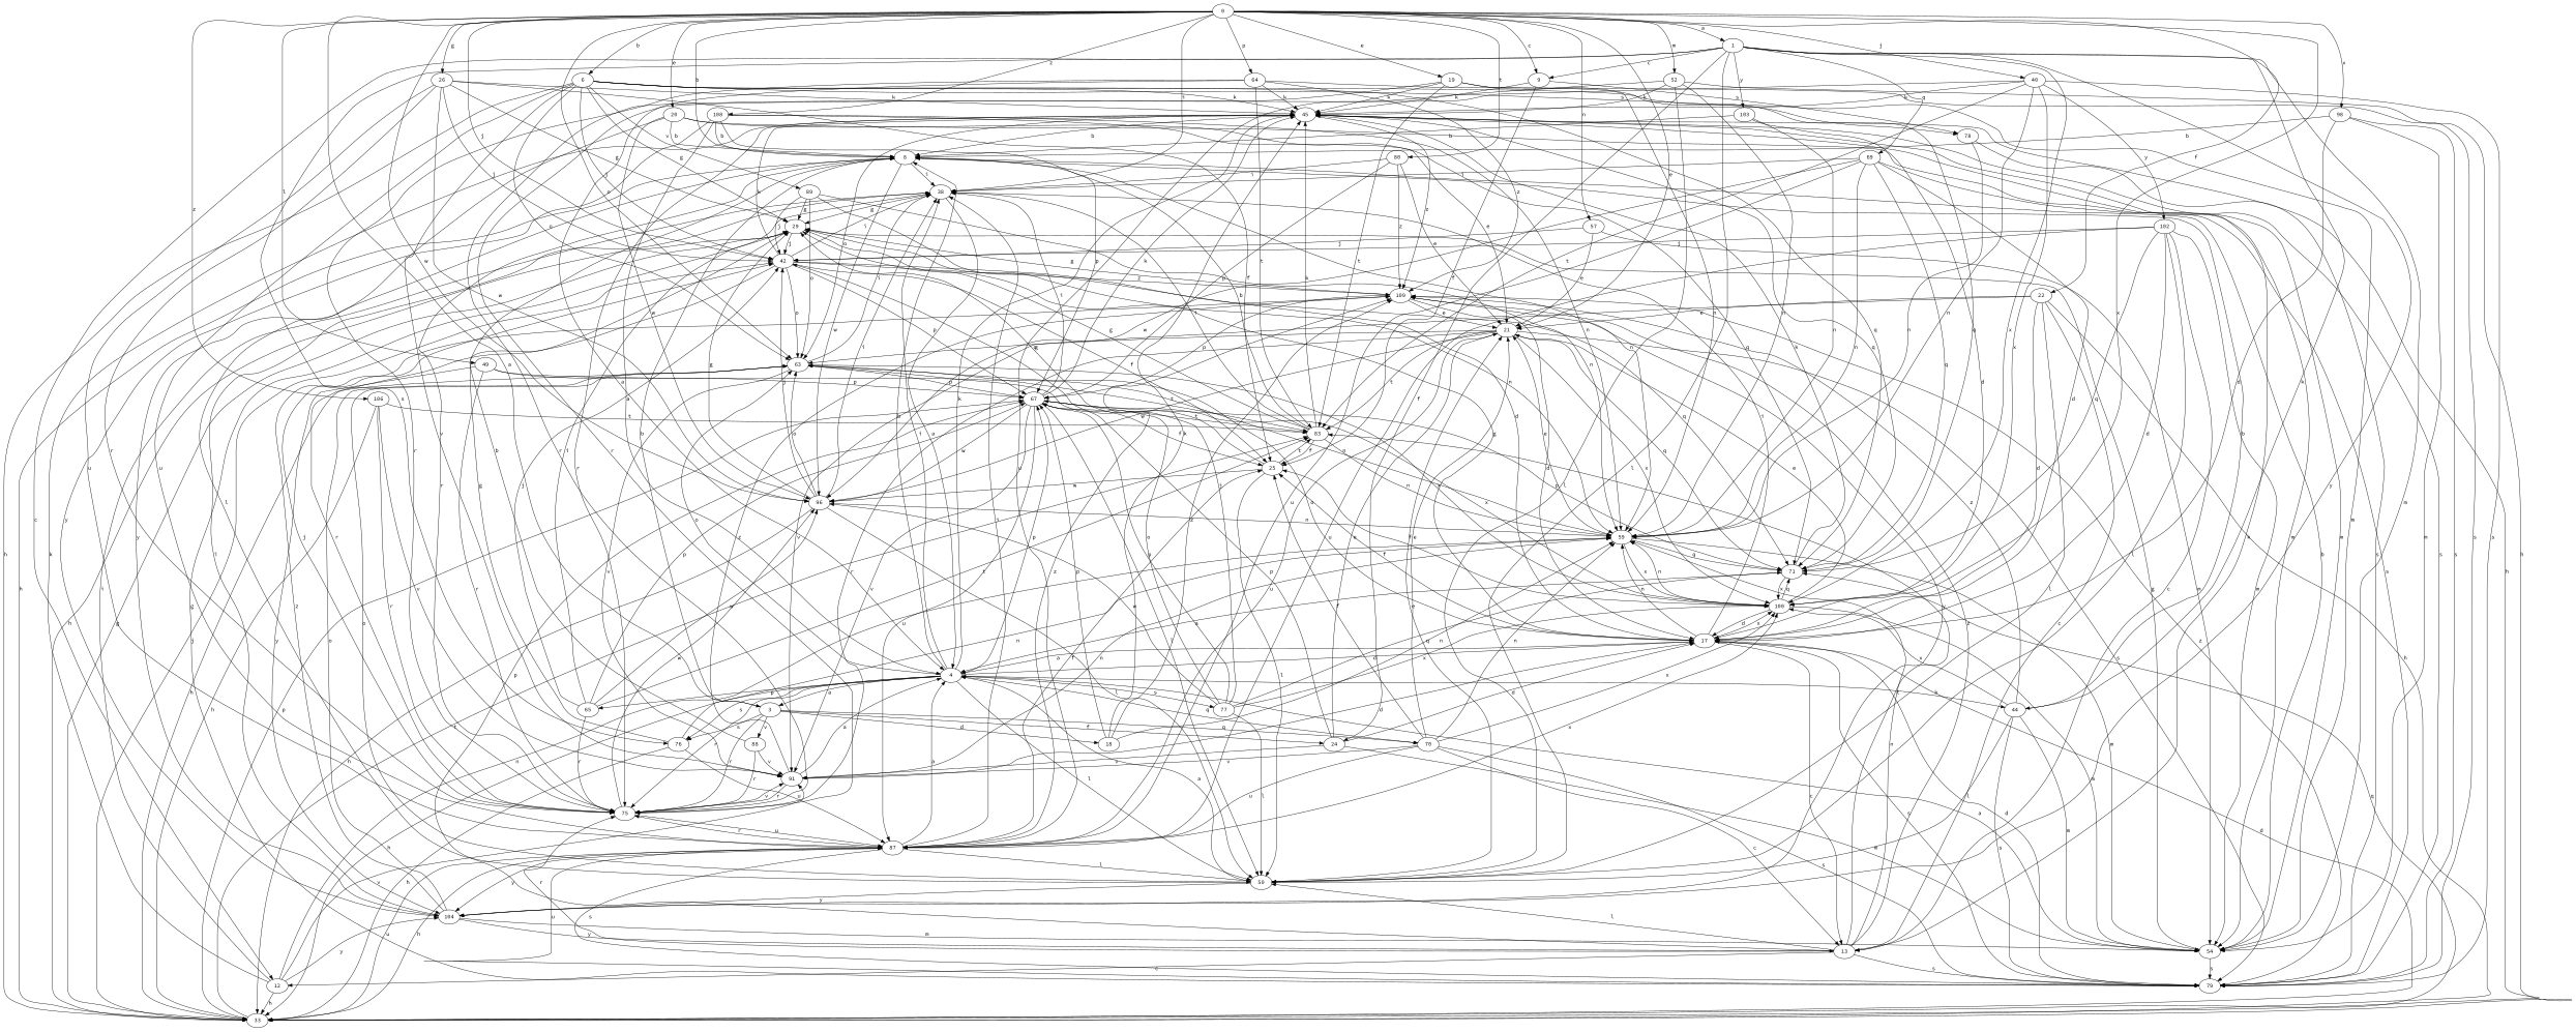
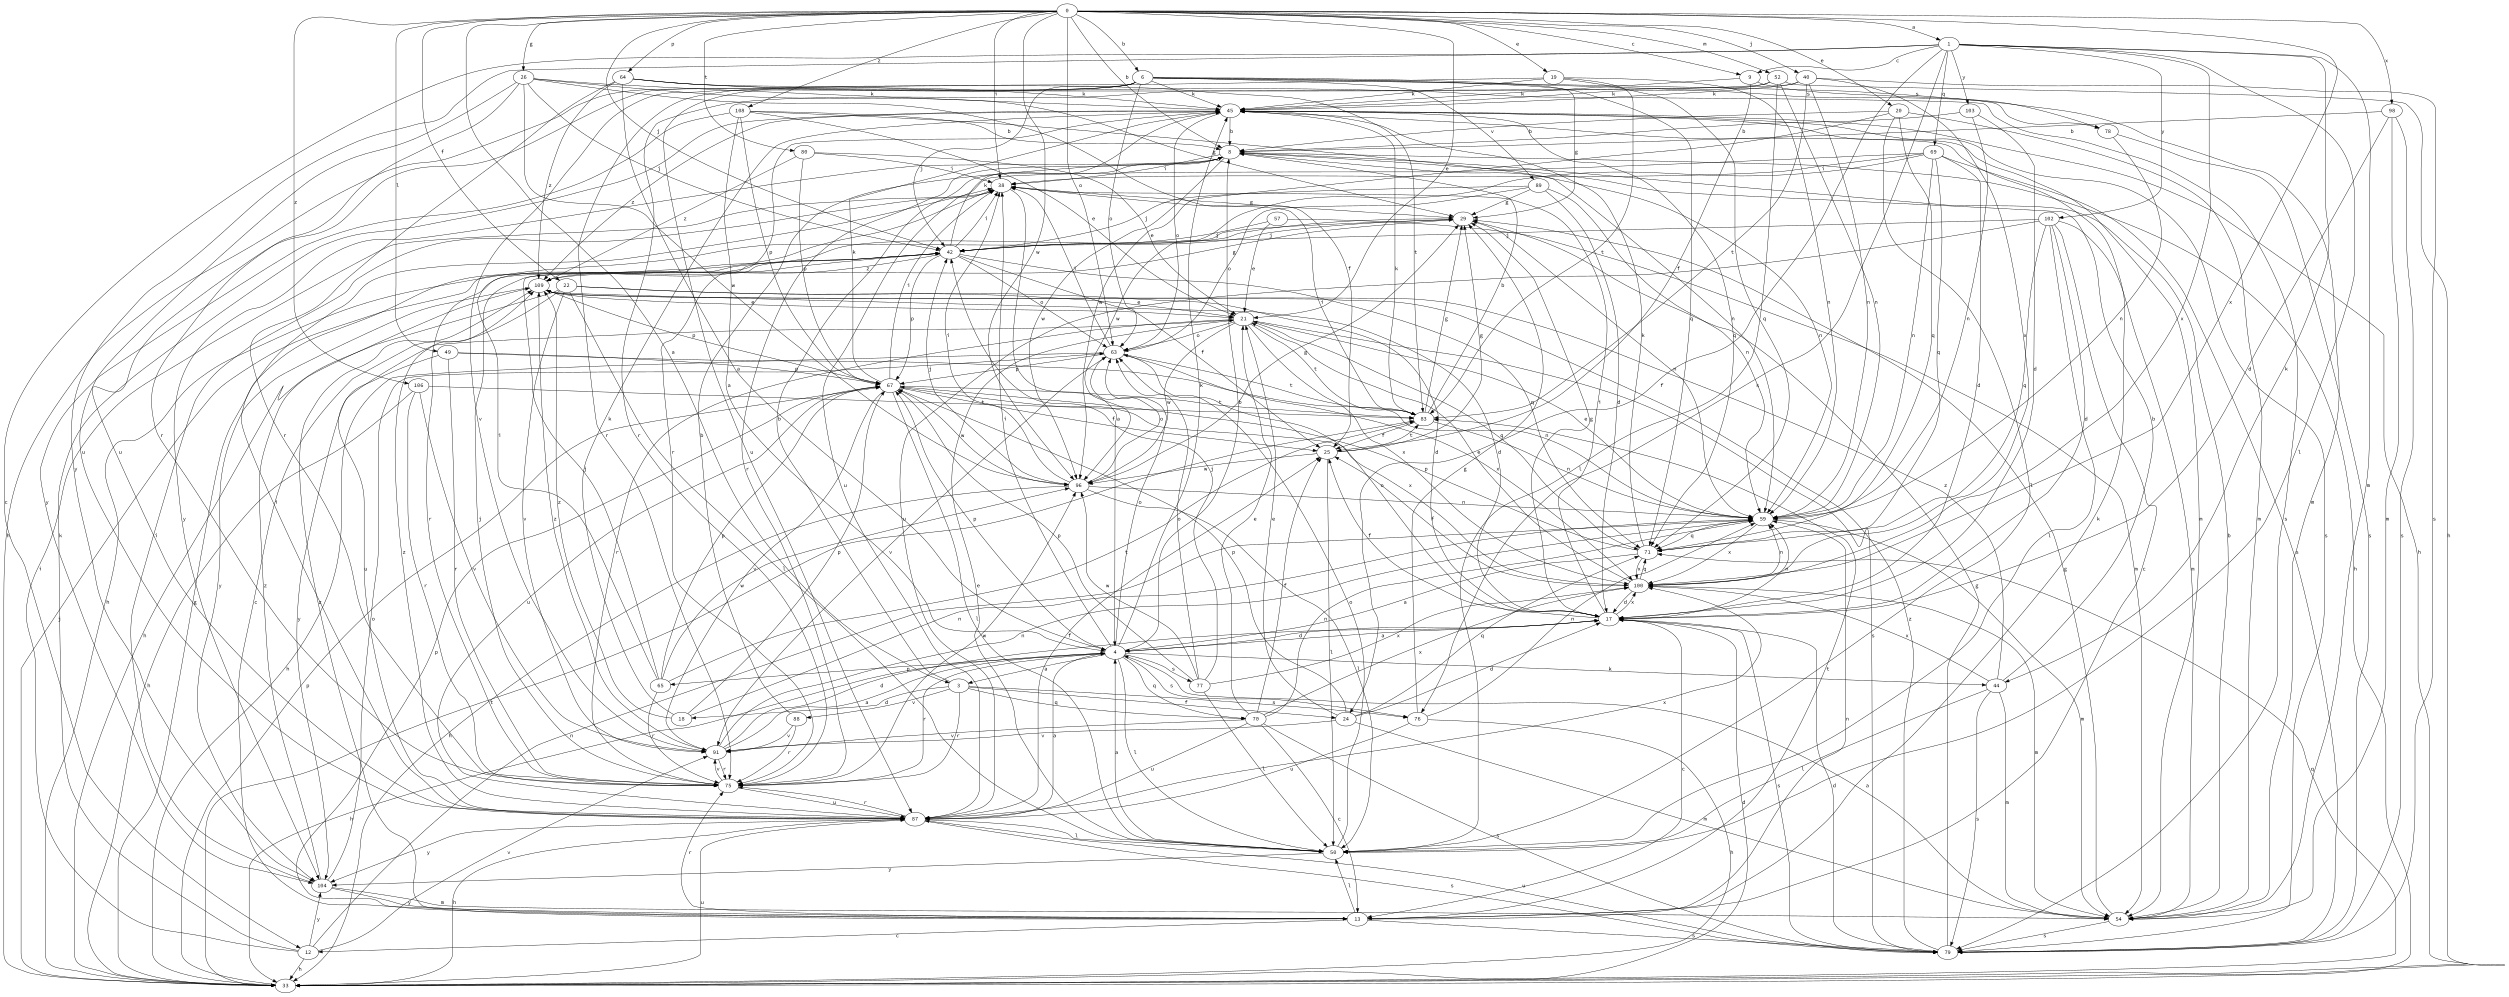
  strict digraph {
    fontname="Source Code Pro"
    node [fontname="Source Code Pro"]
    edge [fontname="Source Code Pro"]
    0
    1
    3
    6
    8
    9
    19
    20
    21
    22
    26
    38
    40
    42
    49
    52
    57
    63
    64
    80
    96
    98
    100
    106
    108
    12
    24
    44
    50
    54
    69
    76
    102
    103
    104
    n36 [label=18]
    70
    75
    88
    33
    45
    29
    71
    78
    87
    89
    91
    59
    25
    83
    79
    17
    13
    4
    67
    109
    65
    77
    0 -> 1 [label=a]
    0 -> 3 [label=a]
    0 -> 6 [label=b]
    0 -> 8 [label=b]
    0 -> 9 [label=c]
    0 -> 19 [label=e]
    0 -> 20 [label=e]
    0 -> 21 [label=e]
    0 -> 22 [label=f]
    0 -> 26 [label=g]
    0 -> 38 [label=i]
    0 -> 40 [label=j]
    0 -> 42 [label=j]
    0 -> 49 [label=l]
    0 -> 52 [label=m]
-   0 -> 57 [label=n]
    0 -> 63 [label=o]
    0 -> 64 [label=p]
    0 -> 80 [label=t]
    0 -> 96 [label=w]
    0 -> 98 [label=x]
    0 -> 100 [label=x]
    0 -> 106 [label=z]
    0 -> 108 [label=z]
    1 -> 9 [label=c]
    1 -> 100 [label=x]
    1 -> 12 [label=c]
    1 -> 24 [label=f]
    1 -> 44 [label=k]
    1 -> 50 [label=l]
    1 -> 54 [label=m]
    1 -> 69 [label=q]
    1 -> 76 [label=s]
-   40 -> 102 [label=y]
+   1 -> 102 [label=y]
    1 -> 103 [label=y]
    1 -> 104 [label=y]
    3 -> 8 [label=b]
    3 -> 24 [label=f]
    3 -> 76 [label=s]
    3 -> n36 [label=d]
    3 -> 70 [label=q]
    3 -> 75 [label=r]
    3 -> 88 [label=v]
    6 -> 42 [label=j]
    6 -> 63 [label=o]
    6 -> 54 [label=m]
    6 -> 33 [label=h]
    6 -> 45 [label=k]
    6 -> 29 [label=g]
    6 -> 71 [label=q]
    6 -> 78 [label=s]
    6 -> 87 [label=u]
    6 -> 89 [label=v]
    6 -> 91 [label=v]
    8 -> 38 [label=i]
    8 -> 96 [label=w]
    8 -> 104 [label=y]
    8 -> 75 [label=r]
    8 -> 33 [label=h]
    8 -> 59 [label=n]
    9 -> 45 [label=k]
    9 -> 78 [label=s]
    9 -> 25 [label=f]
    19 -> 75 [label=r]
    19 -> 45 [label=k]
    19 -> 71 [label=q]
    19 -> 59 [label=n]
    19 -> 83 [label=t]
    20 -> 8 [label=b]
    20 -> 96 [label=w]
    20 -> 50 [label=l]
    20 -> 54 [label=m]
    20 -> 71 [label=q]
    21 -> 63 [label=o]
    21 -> 96 [label=w]
    21 -> 100 [label=x]
    21 -> 75 [label=r]
    21 -> 71 [label=q]
    21 -> 87 [label=u]
    21 -> 83 [label=t]
    21 -> 79 [label=s]
    22 -> 21 [label=e]
    22 -> 50 [label=l]
    22 -> 33 [label=h]
    22 -> 91 [label=v]
    22 -> 17 [label=d]
    22 -> 13 [label=c]
    26 -> 42 [label=j]
    26 -> 96 [label=w]
    26 -> 75 [label=r]
    26 -> 45 [label=k]
    26 -> 29 [label=g]
    26 -> 87 [label=u]
    26 -> 25 [label=f]
    38 -> 29 [label=g]
    38 -> 4 [label=a]
    40 -> 100 [label=x]
    40 -> 75 [label=r]
    40 -> 45 [label=k]
    40 -> 59 [label=n]
    40 -> 83 [label=t]
    40 -> 79 [label=s]
    42 -> 38 [label=i]
    42 -> 63 [label=o]
    42 -> 75 [label=r]
    42 -> 45 [label=k]
    42 -> 71 [label=q]
    42 -> 25 [label=f]
    42 -> 67 [label=p]
    42 -> 109 [label=z]
    49 -> 104 [label=y]
    49 -> 75 [label=r]
    49 -> 59 [label=n]
    49 -> 67 [label=p]
    52 -> 50 [label=l]
    52 -> 33 [label=h]
    52 -> 45 [label=k]
    52 -> 87 [label=u]
    52 -> 59 [label=n]
    57 -> 21 [label=e]
    57 -> 42 [label=j]
    57 -> 54 [label=m]
    63 -> 38 [label=i]
    63 -> 100 [label=x]
    63 -> 33 [label=h]
    63 -> 91 [label=v]
    63 -> 83 [label=t]
    63 -> 67 [label=p]
    64 -> 75 [label=r]
    64 -> 45 [label=k]
    64 -> 83 [label=t]
    64 -> 79 [label=s]
    64 -> 4 [label=a]
    64 -> 109 [label=z]
    80 -> 21 [label=e]
    80 -> 38 [label=i]
    80 -> 67 [label=p]
    80 -> 109 [label=z]
    96 -> 38 [label=i]
    96 -> 42 [label=j]
    96 -> 63 [label=o]
    96 -> 50 [label=l]
    96 -> 33 [label=h]
    96 -> 29 [label=g]
    96 -> 59 [label=n]
    98 -> 8 [label=b]
    98 -> 54 [label=m]
    98 -> 79 [label=s]
    98 -> 17 [label=d]
    100 -> 21 [label=e]
    100 -> 54 [label=m]
    100 -> 71 [label=q]
    100 -> 59 [label=n]
    100 -> 25 [label=f]
    100 -> 17 [label=d]
    106 -> 75 [label=r]
    106 -> 33 [label=h]
    106 -> 91 [label=v]
    106 -> 83 [label=t]
    108 -> 8 [label=b]
    108 -> 21 [label=e]
    108 -> 104 [label=y]
    108 -> 59 [label=n]
    108 -> 4 [label=a]
    108 -> 67 [label=p]
    12 -> 38 [label=i]
    12 -> 104 [label=y]
    12 -> 33 [label=h]
    12 -> 45 [label=k]
    12 -> 91 [label=v]
    12 -> 59 [label=n]
    24 -> 21 [label=e]
    24 -> 54 [label=m]
    24 -> 91 [label=v]
    24 -> 17 [label=d]
    24 -> 67 [label=p]
    44 -> 8 [label=b]
    44 -> 100 [label=x]
    44 -> 50 [label=l]
    44 -> 54 [label=m]
    44 -> 79 [label=s]
    44 -> 109 [label=z]
    50 -> 21 [label=e]
    50 -> 63 [label=o]
    50 -> 104 [label=y]
    50 -> 4 [label=a]
    54 -> 8 [label=b]
    54 -> 29 [label=g]
    54 -> 79 [label=s]
    54 -> 4 [label=a]
    69 -> 38 [label=i]
    69 -> 96 [label=w]
    69 -> 71 [label=q]
    69 -> 87 [label=u]
    69 -> 59 [label=n]
    69 -> 79 [label=s]
    69 -> 17 [label=d]
    76 -> 33 [label=h]
    76 -> 29 [label=g]
    76 -> 87 [label=u]
    76 -> 59 [label=n]
    102 -> 42 [label=j]
    102 -> 50 [label=l]
    102 -> 54 [label=m]
    102 -> 71 [label=q]
    102 -> 87 [label=u]
    102 -> 17 [label=d]
    102 -> 13 [label=c]
    103 -> 8 [label=b]
    103 -> 59 [label=n]
    103 -> 17 [label=d]
    104 -> 38 [label=i]
    104 -> 63 [label=o]
    104 -> 54 [label=m]
    104 -> 13 [label=y]
    104 -> 109 [label=z]
    n36 -> 45 [label=k]
    n36 -> 59 [label=n]
    n36 -> 67 [label=p]
    n36 -> 109 [label=z]
    70 -> 21 [label=e]
    70 -> 100 [label=x]
    70 -> 87 [label=u]
    70 -> 91 [label=v]
    70 -> 59 [label=n]
    70 -> 25 [label=f]
    70 -> 79 [label=s]
    70 -> 13 [label=c]
    75 -> 42 [label=j]
    75 -> 96 [label=w]
    75 -> 87 [label=u]
    75 -> 91 [label=v]
    88 -> 8 [label=b]
    88 -> 75 [label=r]
    88 -> 91 [label=v]
    33 -> 42 [label=j]
    33 -> 29 [label=g]
    33 -> 71 [label=q]
    33 -> 87 [label=u]
    33 -> 83 [label=t]
    33 -> 17 [label=d]
    33 -> 67 [label=p]
    45 -> 8 [label=b]
    45 -> 63 [label=o]
    45 -> 54 [label=m]
    45 -> 75 [label=r]
    45 -> 33 [label=h]
    45 -> 71 [label=q]
    45 -> 79 [label=s]
    45 -> 109 [label=z]
    29 -> 42 [label=j]
    29 -> 33 [label=h]
    29 -> 59 [label=n]
    71 -> 100 [label=x]
    71 -> 45 [label=k]
    71 -> 4 [label=a]
    71 -> 67 [label=p]
    78 -> 59 [label=n]
    78 -> 79 [label=s]
    87 -> 38 [label=i]
    87 -> 100 [label=x]
    87 -> 50 [label=l]
    87 -> 104 [label=y]
    87 -> 75 [label=r]
    87 -> 33 [label=h]
    87 -> 25 [label=f]
    87 -> 79 [label=s]
    87 -> 4 [label=a]
    87 -> 109 [label=z]
    89 -> 42 [label=j]
    89 -> 63 [label=o]
    89 -> 29 [label=g]
    89 -> 59 [label=n]
    89 -> 17 [label=d]
    91 -> 75 [label=r]
    91 -> 59 [label=n]
    91 -> 17 [label=d]
    91 -> 4 [label=a]
    91 -> 109 [label=z]
    59 -> 21 [label=e]
    59 -> 100 [label=x]
    59 -> 54 [label=m]
    59 -> 71 [label=q]
    25 -> 96 [label=w]
    25 -> 50 [label=l]
    25 -> 29 [label=g]
    25 -> 83 [label=t]
    83 -> 8 [label=b]
    83 -> 38 [label=i]
    83 -> 45 [label=k]
    83 -> 29 [label=g]
    83 -> 59 [label=n]
    83 -> 25 [label=f]
    79 -> 29 [label=g]
    79 -> 87 [label=u]
    79 -> 17 [label=d]
    79 -> 109 [label=z]
    17 -> 38 [label=i]
    17 -> 63 [label=o]
    17 -> 100 [label=x]
    17 -> 29 [label=g]
    17 -> 59 [label=n]
    17 -> 25 [label=f]
    17 -> 79 [label=s]
    17 -> 13 [label=c]
    17 -> 4 [label=a]
    13 -> 12 [label=c]
    13 -> 50 [label=l]
    13 -> 75 [label=r]
    13 -> 45 [label=k]
    13 -> 59 [label=n]
    13 -> 83 [label=t]
    13 -> 79 [label=s]
    13 -> 67 [label=p]
    13 -> 109 [label=z]
    4 -> 3 [label=a]
    4 -> 8 [label=b]
    4 -> 38 [label=i]
    4 -> 63 [label=o]
    4 -> 44 [label=k]
    4 -> 50 [label=l]
    4 -> 76 [label=s]
    4 -> 70 [label=q]
    4 -> 75 [label=r]
    4 -> 33 [label=h]
    4 -> 45 [label=k]
    4 -> 17 [label=d]
    4 -> 67 [label=p]
    4 -> 65 [label=p]
    4 -> 77 [label=s]
    67 -> 38 [label=i]
    67 -> 96 [label=w]
    67 -> 100 [label=x]
    67 -> 50 [label=l]
    67 -> 45 [label=k]
    67 -> 87 [label=u]
    67 -> 91 [label=v]
    67 -> 25 [label=f]
    67 -> 83 [label=t]
    109 -> 21 [label=e]
    109 -> 104 [label=y]
    109 -> 29 [label=g]
    109 -> 17 [label=d]
    109 -> 67 [label=p]
    65 -> 38 [label=i]
    65 -> 42 [label=j]
    65 -> 96 [label=w]
    65 -> 75 [label=r]
    65 -> 83 [label=t]
    65 -> 67 [label=p]
    77 -> 42 [label=j]
    77 -> 63 [label=o]
    77 -> 96 [label=w]
    77 -> 100 [label=x]
    77 -> 50 [label=l]
-   77 -> 71 [label=q]
+   24 -> 71 [label=q]
    77 -> 67 [label=p]
  }
